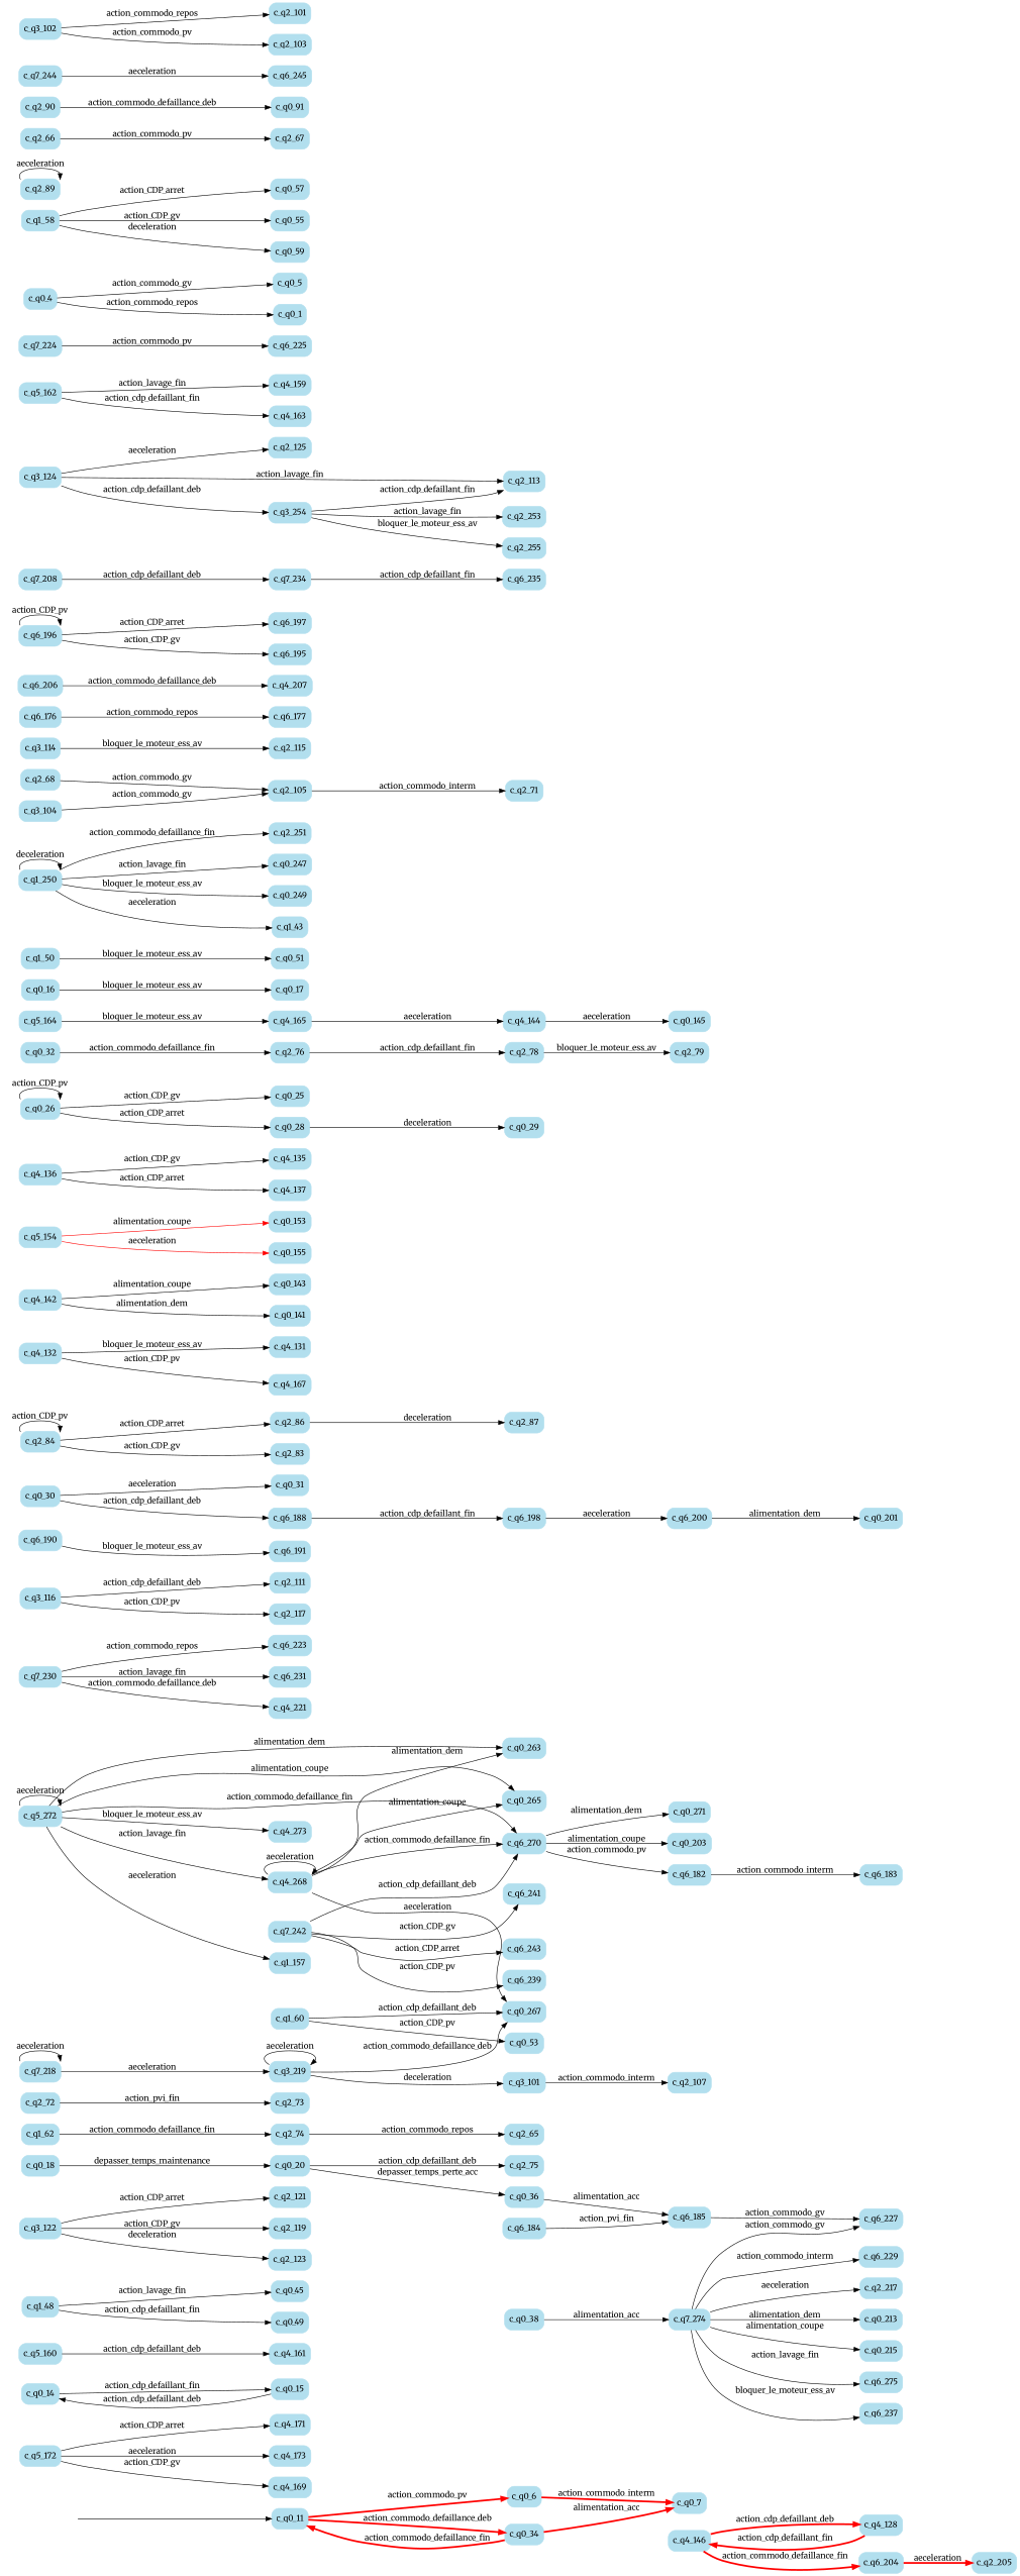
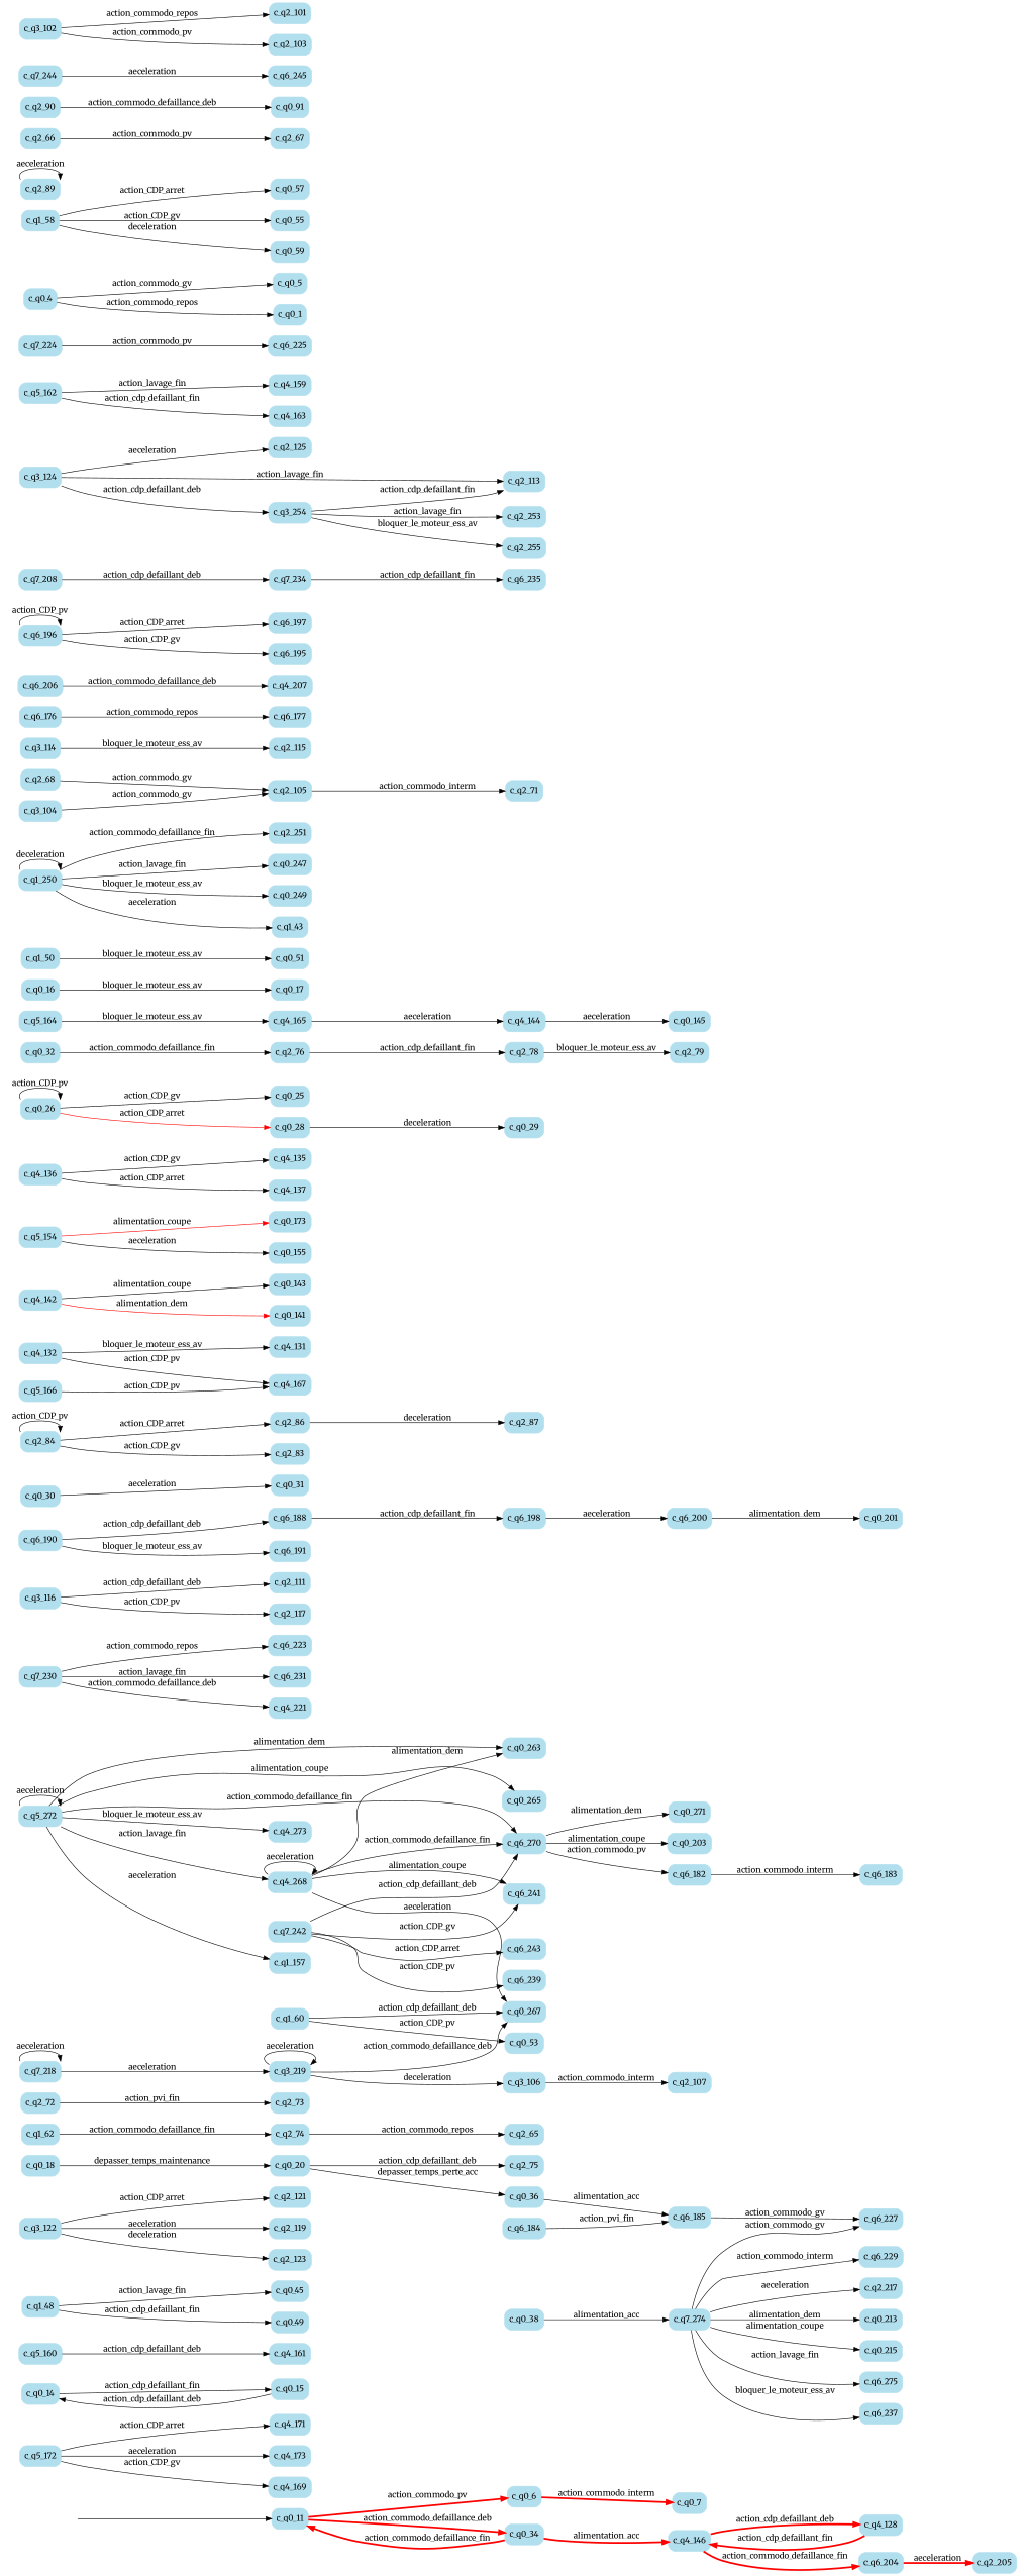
  digraph {
    fontname=Merriweather
    rankdir=LR
    node [fontname=Merriweather style="rounded, filled" color=lightblue2 shape=box]
    edge [fontname=Merriweather]
    start_c_q0_11 [style=invisible color="" shape=""]
    n2 [label=c_q0_11]
    n3 [label=c_q0_6]
    n4 [label=c_q0_34]
    n5 [label=c_q5_172]
    n6 [label=c_q4_171]
    n7 [label=c_q4_173]
    n8 [label=c_q4_169]
    n9 [label=c_q0_14]
    n10 [label=c_q0_15]
    n11 [label=c_q4_161]
    n12 [label=c_q1_48]
    n13 [label=c_q0_45]
    n14 [label=c_q0_49]
    n15 [label=c_q2_121]
    n16 [label=c_q6_229]
    n17 [label=c_q2_74]
    n18 [label=c_q2_65]
    n19 [label=c_q2_75]
    n20 [label=c_q5_160]
    n21 [label=c_q4_146]
    n22 [label=c_q4_128]
    n23 [label=c_q6_204]
    n24 [label=c_q2_205]
    n25 [label=c_q2_72]
    n26 [label=c_q2_73]
    n27 [label=c_q4_273]
    n28 [label=c_q2_217]
    n29 [label=c_q7_230]
    n30 [label=c_q6_223]
    n31 [label=c_q6_231]
    n32 [label=c_q4_221]
    n33 [label=c_q2_111]
    n34 [label=c_q6_198]
    n35 [label=c_q6_200]
    n36 [label=c_q0_201]
    n37 [label=c_q0_30]
    n38 [label=c_q0_31]
    n39 [label=c_q2_119]
    n40 [label=c_q5_272]
    n41 [label=c_q0_263]
    n42 [label=c_q1_157]
    n43 [label=c_q0_265]
    n44 [label=c_q4_268]
    n45 [label=c_q6_270]
    n46 [label=c_q0_267]
    n47 [label=c_q0_271]
    n48 [label=c_q0_203]
    n49 [label=c_q6_182]
    n50 [label=c_q2_87]
    n51 [label=c_q3_122]
    n52 [label=c_q2_123]
    n53 [label=c_q6_185]
    n54 [label=c_q6_227]
    n55 [label=c_q4_167]
    n56 [label=c_q4_142]
    n57 [label=c_q0_143]
    n58 [label=c_q0_141]
    n59 [label=c_q5_154]
-   n60 [label=c_q0_153]
+   n60 [label=c_q0_173]
    n61 [label=c_q0_155]
    n62 [label=c_q0_53]
    n63 [label=c_q4_135]
    n64 [label=c_q6_190]
    n65 [label=c_q6_191]
    n66 [label=c_q6_188]
    n67 [label=c_q0_25]
    n68 [label=c_q2_79]
    n69 [label=c_q2_86]
    n70 [label=c_q0_145]
    n71 [label=c_q0_32]
    n72 [label=c_q2_76]
    n73 [label=c_q2_78]
    n74 [label=c_q0_16]
    n75 [label=c_q0_17]
    n76 [label=c_q0_213]
    n77 [label=c_q1_50]
    n78 [label=c_q0_51]
    n79 [label=c_q2_251]
    n80 [label=c_q0_215]
    n81 [label=c_q2_105]
    n82 [label=c_q2_71]
    n83 [label=c_q0_247]
    n84 [label=c_q3_219]
-   n85 [label=c_q3_101]
+   n85 [label=c_q3_106]
    n86 [label=c_q2_107]
    n87 [label=c_q3_114]
    n88 [label=c_q2_115]
    n89 [label=c_q0_7]
    n90 [label=c_q6_177]
    n91 [label=c_q6_183]
    n92 [label=c_q2_117]
    n93 [label=c_q4_137]
    n94 [label=c_q4_207]
    n95 [label=c_q6_197]
    n96 [label=c_q0_29]
    n97 [label=c_q6_243]
    n98 [label=c_q7_208]
    n99 [label=c_q7_234]
    n100 [label=c_q6_235]
    n101 [label=c_q3_124]
    n102 [label=c_q2_125]
    n103 [label=c_q3_254]
    n104 [label=c_q2_113]
    n105 [label=c_q2_253]
    n106 [label=c_q2_255]
    n107 [label=c_q5_162]
    n108 [label=c_q4_159]
    n109 [label=c_q4_163]
    n110 [label=c_q0_28]
    n111 [label=c_q7_224]
    n112 [label=c_q6_225]
    n113 [label=c_q0_5]
    n114 [label=c_q0_57]
    n115 [label=c_q2_89]
    n116 [label=c_q1_250]
    n117 [label=c_q0_249]
    n118 [label=c_q1_43]
    n119 [label=c_q1_60]
    n120 [label=c_q4_144]
    n121 [label=c_q0_55]
    n122 [label=c_q0_36]
    n123 [label=c_q4_132]
    n124 [label=c_q4_131]
    n125 [label=c_q2_84]
    n126 [label=c_q2_83]
    n127 [label=c_q1_58]
    n128 [label=c_q0_59]
    n129 [label=c_q1_62]
    n130 [label=c_q0_38]
    n131 [label=c_q7_274]
    n132 [label=c_q6_275]
    n133 [label=c_q6_237]
    n134 [label=c_q2_66]
    n135 [label=c_q2_67]
    n136 [label=c_q6_195]
    n137 [label=c_q2_68]
    n138 [label=c_q0_91]
    n139 [label=c_q7_244]
    n140 [label=c_q6_245]
    n141 [label=c_q6_196]
    n142 [label=c_q3_116]
    n143 [label=c_q0_1]
    n144 [label=c_q0_4]
    n145 [label=c_q2_90]
    n146 [label=c_q3_102]
    n147 [label=c_q2_101]
    n148 [label=c_q2_103]
    n149 [label=c_q0_20]
    n150 [label=c_q6_239]
    n151 [label=c_q0_18]
    n152 [label=c_q3_104]
    n153 [label=c_q6_184]
    n154 [label=c_q4_165]
+   n155 [label=c_q5_166]
    n156 [label=c_q7_218]
    n157 [label=c_q6_176]
    n158 [label=c_q0_26]
    n159 [label=c_q5_164]
    n160 [label=c_q4_136]
    n161 [label=c_q7_242]
    n162 [label=c_q6_241]
    n163 [label=c_q6_206]
    start_c_q0_11 -> n2
    n2 -> n3 [color=red label=action_commodo_pv penwidth=3]
    n2 -> n4 [color=red label=action_commodo_defaillance_deb penwidth=3]
    n3 -> n89 [color=red label=action_commodo_interm penwidth=3]
    n4 -> n2 [color=red label=action_commodo_defaillance_fin penwidth=3]
-   n4 -> n89 [color=red label=alimentation_acc penwidth=3]
+   n4 -> n21 [color=red label=alimentation_acc penwidth=3]
    n5 -> n6 [label=action_CDP_arret]
    n5 -> n7 [label=aeceleration]
    n5 -> n8 [label=action_CDP_gv]
    n9 -> n10 [label=action_cdp_defaillant_fin]
    n10 -> n9 [label=action_cdp_defaillant_deb]
    n12 -> n13 [label=action_lavage_fin]
    n12 -> n14 [label=action_cdp_defaillant_fin]
    n17 -> n18 [label=action_commodo_repos]
    n20 -> n11 [label=action_cdp_defaillant_deb]
    n21 -> n22 [color=red label=action_cdp_defaillant_deb penwidth=3]
    n21 -> n23 [color=red label=action_commodo_defaillance_fin penwidth=3]
    n22 -> n21 [color=red label=action_cdp_defaillant_fin penwidth=3]
    n23 -> n24 [color=red label=aeceleration penwidth=3]
    n25 -> n26 [label=action_pvi_fin]
    n29 -> n30 [label=action_commodo_repos]
    n29 -> n31 [label=action_lavage_fin]
    n29 -> n32 [label=action_commodo_defaillance_deb]
    n34 -> n35 [label=aeceleration]
    n35 -> n36 [label=alimentation_dem]
    n37 -> n38 [label=aeceleration]
    n40 -> n27 [label=bloquer_le_moteur_ess_av]
    n40 -> n40 [label=aeceleration]
    n40 -> n41 [label=alimentation_dem]
    n40 -> n42 [label=aeceleration]
    n40 -> n43 [label=alimentation_coupe]
    n40 -> n44 [label=action_lavage_fin]
    n40 -> n45 [label=action_commodo_defaillance_fin]
    n44 -> n41 [label=alimentation_dem]
-   n44 -> n43 [label=alimentation_coupe]
+   n44 -> n162 [label=alimentation_coupe]
    n44 -> n44 [label=aeceleration]
    n44 -> n45 [label=action_commodo_defaillance_fin]
    n44 -> n46 [label=aeceleration]
    n45 -> n47 [label=alimentation_dem]
    n45 -> n48 [label=alimentation_coupe]
    n45 -> n49 [label=action_commodo_pv]
    n49 -> n91 [label=action_commodo_interm]
    n51 -> n15 [label=action_CDP_arret]
-   n51 -> n39 [label=action_CDP_gv]
+   n51 -> n39 [label=aeceleration]
    n51 -> n52 [label=deceleration]
    n53 -> n54 [label=action_commodo_gv]
    n56 -> n57 [label=alimentation_coupe]
-   n56 -> n58 [label=alimentation_dem]
+   n56 -> n58 [label=alimentation_dem color=red]
    n59 -> n60 [color=red label=alimentation_coupe]
-   n59 -> n61 [label=aeceleration color=red]
+   n59 -> n61 [label=aeceleration]
    n64 -> n65 [label=bloquer_le_moteur_ess_av]
-   n37 -> n66 [label=action_cdp_defaillant_deb]
+   n64 -> n66 [label=action_cdp_defaillant_deb]
    n66 -> n34 [label=action_cdp_defaillant_fin]
    n69 -> n50 [label=deceleration]
    n71 -> n72 [label=action_commodo_defaillance_fin]
    n72 -> n73 [label=action_cdp_defaillant_fin]
    n73 -> n68 [label=bloquer_le_moteur_ess_av]
    n74 -> n75 [label=bloquer_le_moteur_ess_av]
    n77 -> n78 [label=bloquer_le_moteur_ess_av]
    n81 -> n82 [label=action_commodo_interm]
    n84 -> n46 [label=action_commodo_defaillance_deb]
    n84 -> n84 [label=aeceleration]
    n84 -> n85 [label=deceleration]
    n85 -> n86 [label=action_commodo_interm]
    n87 -> n88 [label=bloquer_le_moteur_ess_av]
    n98 -> n99 [label=action_cdp_defaillant_deb]
    n99 -> n100 [label=action_cdp_defaillant_fin]
    n101 -> n102 [label=aeceleration]
    n101 -> n103 [label=action_cdp_defaillant_deb]
    n101 -> n104 [label=action_lavage_fin]
    n103 -> n104 [label=action_cdp_defaillant_fin]
    n103 -> n105 [label=action_lavage_fin]
    n103 -> n106 [label=bloquer_le_moteur_ess_av]
    n107 -> n108 [label=action_lavage_fin]
    n107 -> n109 [label=action_cdp_defaillant_fin]
    n110 -> n96 [label=deceleration]
    n111 -> n112 [label=action_commodo_pv]
    n115 -> n115 [label=aeceleration]
    n116 -> n79 [label=action_commodo_defaillance_fin]
    n116 -> n83 [label=action_lavage_fin]
    n116 -> n116 [label=deceleration]
    n116 -> n117 [label=bloquer_le_moteur_ess_av]
    n116 -> n118 [label=aeceleration]
    n119 -> n46 [label=action_cdp_defaillant_deb]
    n119 -> n62 [label=action_CDP_pv]
    n120 -> n70 [label=aeceleration]
    n122 -> n53 [label=alimentation_acc]
    n123 -> n55 [label=action_CDP_pv]
    n123 -> n124 [label=bloquer_le_moteur_ess_av]
    n125 -> n69 [label=action_CDP_arret]
    n125 -> n125 [label=action_CDP_pv]
    n125 -> n126 [label=action_CDP_gv]
    n127 -> n114 [label=action_CDP_arret]
    n127 -> n121 [label=action_CDP_gv]
    n127 -> n128 [label=deceleration]
    n129 -> n17 [label=action_commodo_defaillance_fin]
    n130 -> n131 [label=alimentation_acc]
    n131 -> n16 [label=action_commodo_interm]
    n131 -> n28 [label=aeceleration]
    n131 -> n54 [label=action_commodo_gv]
    n131 -> n76 [label=alimentation_dem]
    n131 -> n80 [label=alimentation_coupe]
    n131 -> n132 [label=action_lavage_fin]
    n131 -> n133 [label=bloquer_le_moteur_ess_av]
    n134 -> n135 [label=action_commodo_pv]
    n137 -> n81 [label=action_commodo_gv]
    n139 -> n140 [label=aeceleration]
    n141 -> n95 [label=action_CDP_arret]
    n141 -> n136 [label=action_CDP_gv]
    n141 -> n141 [label=action_CDP_pv]
    n142 -> n33 [label=action_cdp_defaillant_deb]
    n142 -> n92 [label=action_CDP_pv]
    n144 -> n113 [label=action_commodo_gv]
    n144 -> n143 [label=action_commodo_repos]
    n145 -> n138 [label=action_commodo_defaillance_deb]
    n146 -> n147 [label=action_commodo_repos]
    n146 -> n148 [label=action_commodo_pv]
    n149 -> n19 [label=action_cdp_defaillant_deb]
    n149 -> n122 [label=depasser_temps_perte_acc]
    n151 -> n149 [label=depasser_temps_maintenance]
    n152 -> n81 [label=action_commodo_gv]
    n153 -> n53 [label=action_pvi_fin]
    n154 -> n120 [label=aeceleration]
+   n155 -> n55 [label=action_CDP_pv]
    n156 -> n84 [label=aeceleration]
    n156 -> n156 [label=aeceleration]
    n157 -> n90 [label=action_commodo_repos]
    n158 -> n67 [label=action_CDP_gv]
-   n158 -> n110 [label=action_CDP_arret]
+   n158 -> n110 [label=action_CDP_arret color=red]
    n158 -> n158 [label=action_CDP_pv]
    n159 -> n154 [label=bloquer_le_moteur_ess_av]
    n160 -> n63 [label=action_CDP_gv]
    n160 -> n93 [label=action_CDP_arret]
    n161 -> n45 [label=action_cdp_defaillant_deb]
    n161 -> n97 [label=action_CDP_arret]
    n161 -> n150 [label=action_CDP_pv]
    n161 -> n162 [label=action_CDP_gv]
    n163 -> n94 [label=action_commodo_defaillance_deb]
  }
